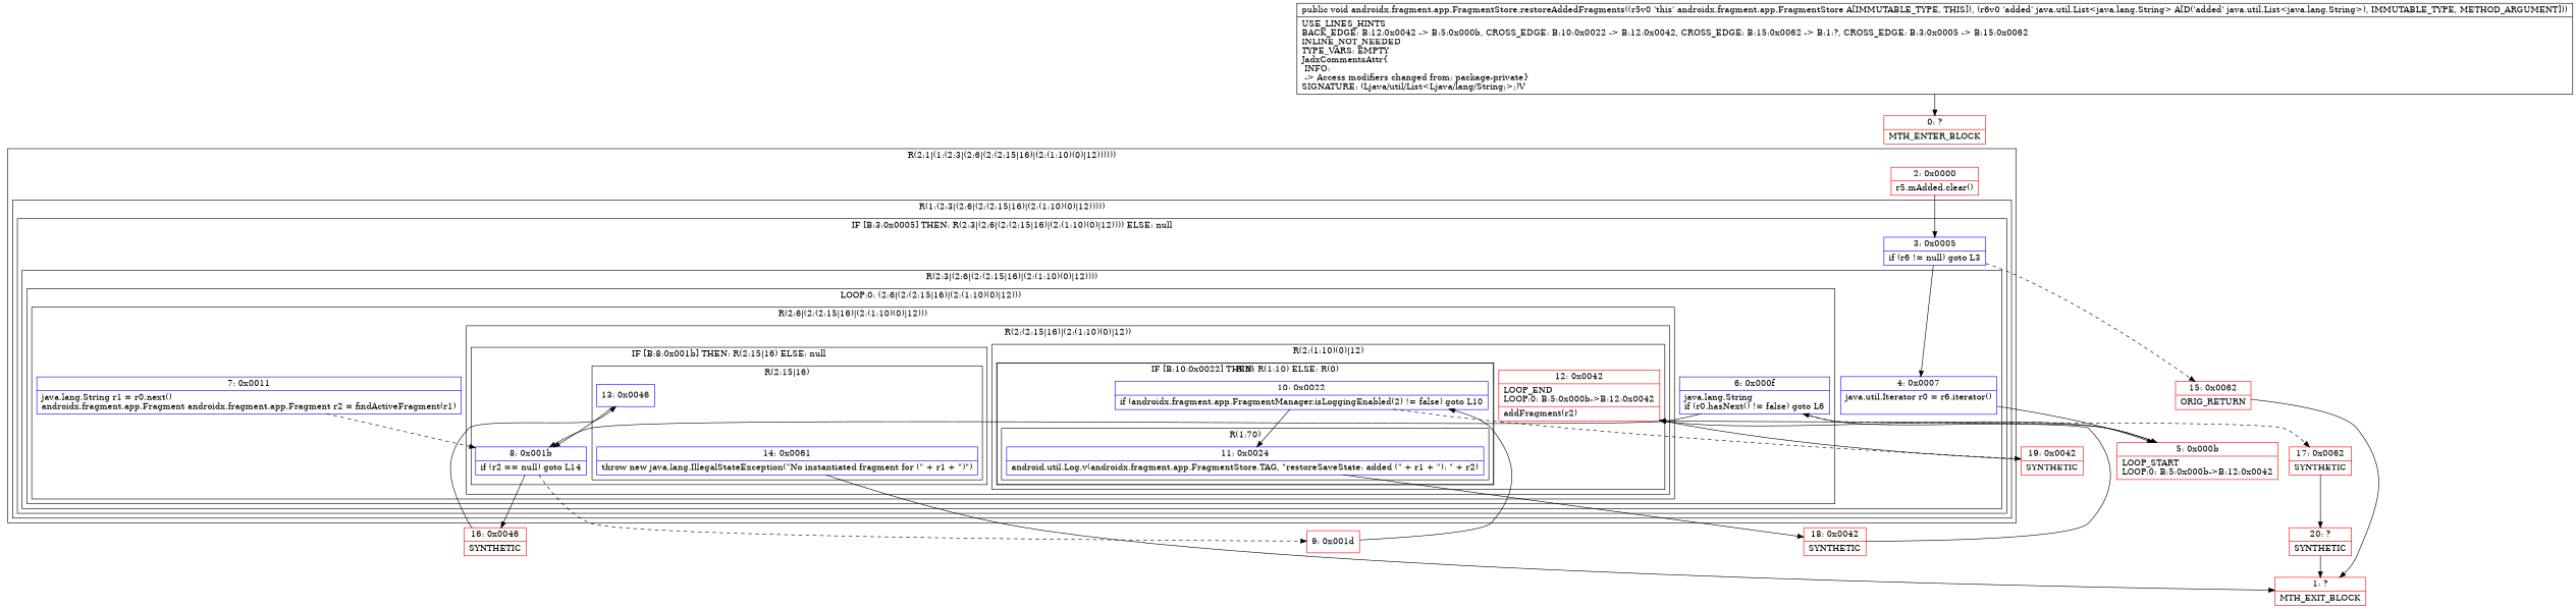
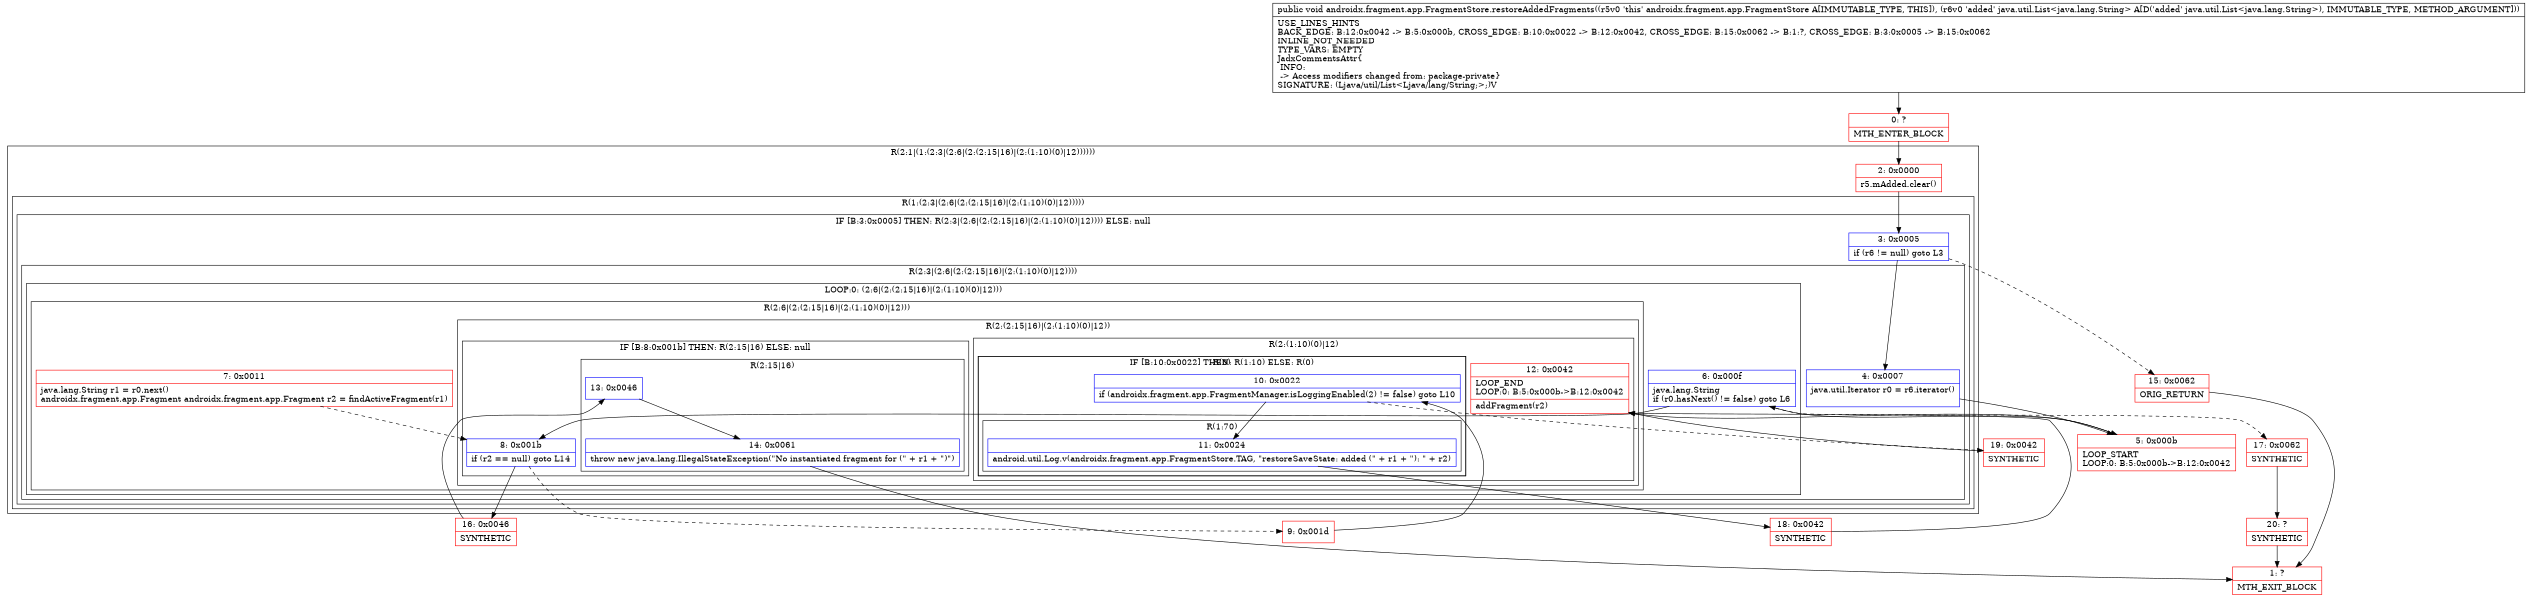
  digraph {
    node [color=red shape=record]
    n1 [color=blue label="{13\:\ 0x0046}"]
    n2 [color=blue label="{14\:\ 0x0061|throw new java.lang.IllegalStateException(\"No instantiated fragment for (\" + r1 + \")\")\l}"]
    n3 [color=blue label="{8\:\ 0x001b|if (r2 == null) goto L14\l}"]
    n4 [color=blue label="{11\:\ 0x0024|android.util.Log.v(androidx.fragment.app.FragmentStore.TAG, \"restoreSaveState: added (\" + r1 + \"): \" + r2)\l}"]
    n5 [color=blue label="{10\:\ 0x0022|if (androidx.fragment.app.FragmentManager.isLoggingEnabled(2) != false) goto L10\l}"]
    n6 [label="{12\:\ 0x0042|LOOP_END\lLOOP:0: B:5:0x000b\-\>B:12:0x0042\l|addFragment(r2)\l}"]
-   n7 [color=blue label="{7\:\ 0x0011|java.lang.String r1 = r0.next()\landroidx.fragment.app.Fragment androidx.fragment.app.Fragment r2 = findActiveFragment(r1)\l}"]
+   n7 [label="{7\:\ 0x0011|java.lang.String r1 = r0.next()\landroidx.fragment.app.Fragment androidx.fragment.app.Fragment r2 = findActiveFragment(r1)\l}"]
    n8 [color=blue label="{6\:\ 0x000f|java.lang.String \lif (r0.hasNext() != false) goto L6\l}"]
    n9 [color=blue label="{4\:\ 0x0007|java.util.Iterator r0 = r6.iterator()\l\l}"]
    n10 [color=blue label="{3\:\ 0x0005|if (r6 != null) goto L3\l}"]
    n11 [label="{2\:\ 0x0000|r5.mAdded.clear()\l}"]
    n12 [label="{1\:\ ?|MTH_EXIT_BLOCK\l}"]
    n13 [label="{9\:\ 0x001d}"]
    n14 [label="{16\:\ 0x0046|SYNTHETIC\l}"]
    n15 [label="{18\:\ 0x0042|SYNTHETIC\l}"]
    n16 [label="{19\:\ 0x0042|SYNTHETIC\l}"]
    n17 [label="{5\:\ 0x000b|LOOP_START\lLOOP:0: B:5:0x000b\-\>B:12:0x0042\l}"]
    n18 [label="{17\:\ 0x0062|SYNTHETIC\l}"]
    n19 [label="{15\:\ 0x0062|ORIG_RETURN\l}"]
    n20 [label="{20\:\ ?|SYNTHETIC\l}"]
    n21 [label="{0\:\ ?|MTH_ENTER_BLOCK\l}"]
    n22 [label="{public void androidx.fragment.app.FragmentStore.restoreAddedFragments((r5v0 'this' androidx.fragment.app.FragmentStore A[IMMUTABLE_TYPE, THIS]), (r6v0 'added' java.util.List\<java.lang.String\> A[D('added' java.util.List\<java.lang.String\>), IMMUTABLE_TYPE, METHOD_ARGUMENT]))  | USE_LINES_HINTS\lBACK_EDGE: B:12:0x0042 \-\> B:5:0x000b, CROSS_EDGE: B:10:0x0022 \-\> B:12:0x0042, CROSS_EDGE: B:15:0x0062 \-\> B:1:?, CROSS_EDGE: B:3:0x0005 \-\> B:15:0x0062\lINLINE_NOT_NEEDED\lTYPE_VARS: EMPTY\lJadxCommentsAttr\{\l INFO: \l \-\> Access modifiers changed from: package\-private\}\lSIGNATURE: (Ljava\/util\/List\<Ljava\/lang\/String;\>;)V\l}" color=""]
    subgraph cluster_1 {
      label="R(2:1|(1:(2:3|(2:6|(2:(2:15|16)|(2:(1:10)(0)|12))))))"
      n11
      subgraph cluster_2 {
        label="R(1:(2:3|(2:6|(2:(2:15|16)|(2:(1:10)(0)|12)))))"
        subgraph cluster_3 {
          label="IF [B:3:0x0005] THEN: R(2:3|(2:6|(2:(2:15|16)|(2:(1:10)(0)|12)))) ELSE: null"
          n10
          subgraph cluster_4 {
            label="R(2:3|(2:6|(2:(2:15|16)|(2:(1:10)(0)|12))))"
            n9
            subgraph cluster_5 {
              label="LOOP:0: (2:6|(2:(2:15|16)|(2:(1:10)(0)|12)))"
              n8
              subgraph cluster_6 {
                label="R(2:6|(2:(2:15|16)|(2:(1:10)(0)|12)))"
                n7
                subgraph cluster_7 {
                  label="R(2:(2:15|16)|(2:(1:10)(0)|12))"
                  subgraph cluster_8 {
                    label="IF [B:8:0x001b] THEN: R(2:15|16) ELSE: null"
                    n3
                    subgraph cluster_9 {
                      label="R(2:15|16)"
                      n1
                      n2
                    }
                  }
                  subgraph cluster_10 {
                    label="R(2:(1:10)(0)|12)"
                    n6
                    subgraph cluster_11 {
                      label="IF [B:10:0x0022] THEN: R(1:10) ELSE: R(0)"
                      n5
                      subgraph cluster_12 {
                        label="R(1:70)"
                        n4
                      }
                      subgraph cluster_13 {
                        label="R(0)"
                      }
                    }
                  }
                }
              }
            }
          }
        }
      }
    }
-   n1 -> n3
+   n1 -> n2
    n2 -> n12
    n3 -> n13 [style=dashed]
    n3 -> n14
    n4 -> n15
    n5 -> n4
    n5 -> n16 [style=dashed]
    n6 -> n17
    n7 -> n3 [style=dashed]
    n8 -> n3
    n8 -> n18 [style=dashed]
    n9 -> n17
    n10 -> n9
    n10 -> n19 [style=dashed]
    n11 -> n10
    n13 -> n5
    n14 -> n1
    n15 -> n6
    n16 -> n6
    n17 -> n8
    n18 -> n20
    n19 -> n12
    n20 -> n12
+   n21 -> n11
    n22 -> n21
  }
